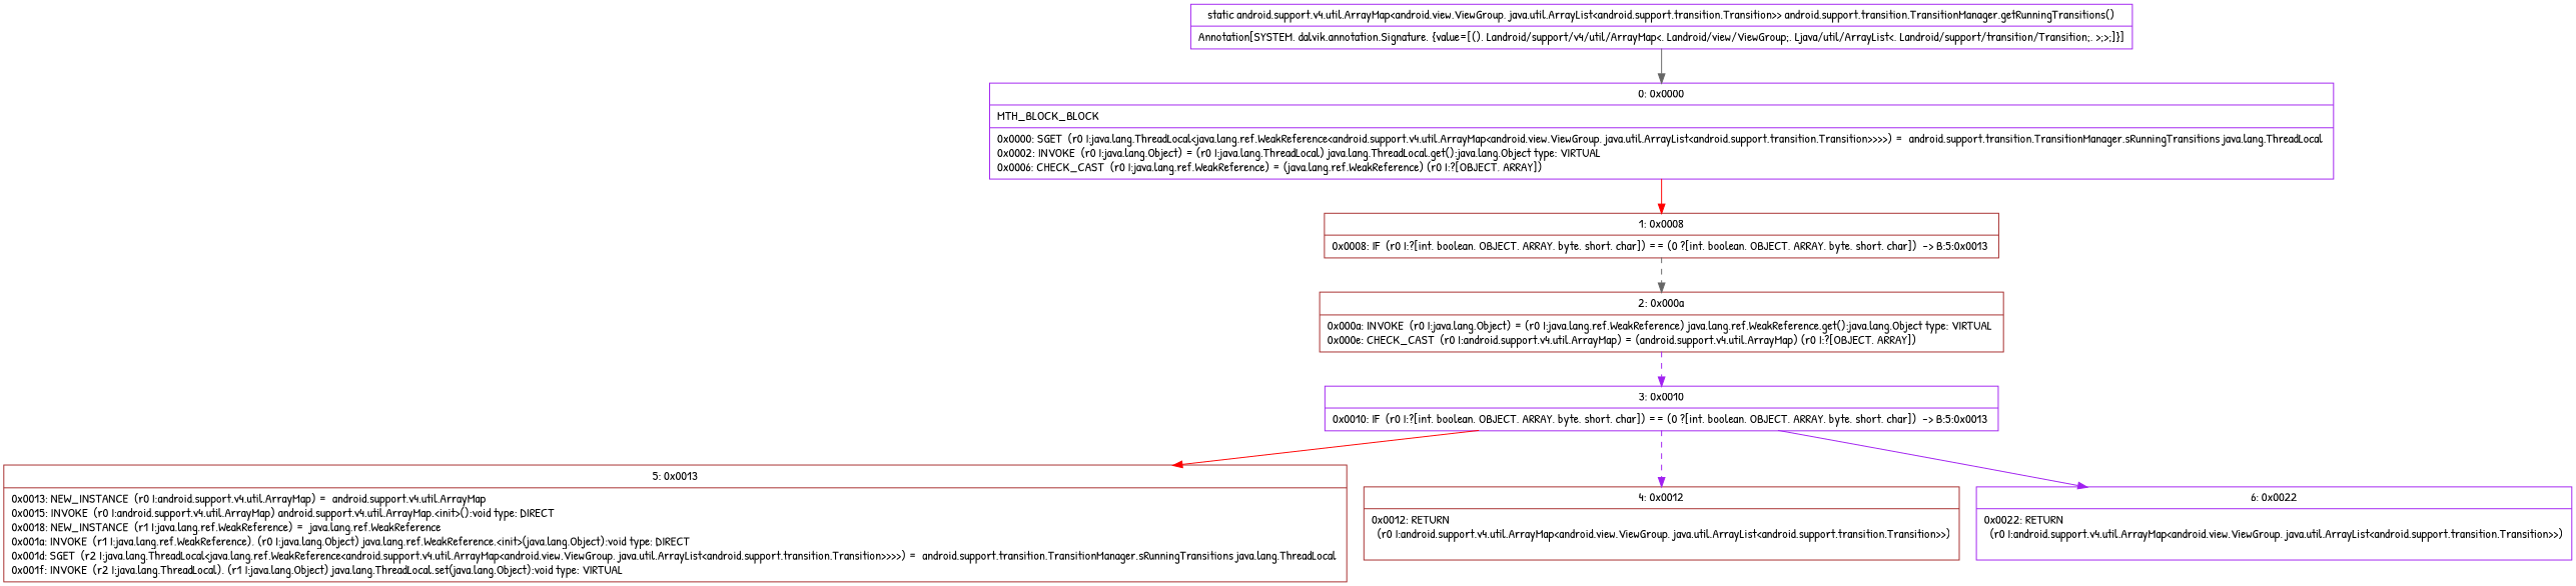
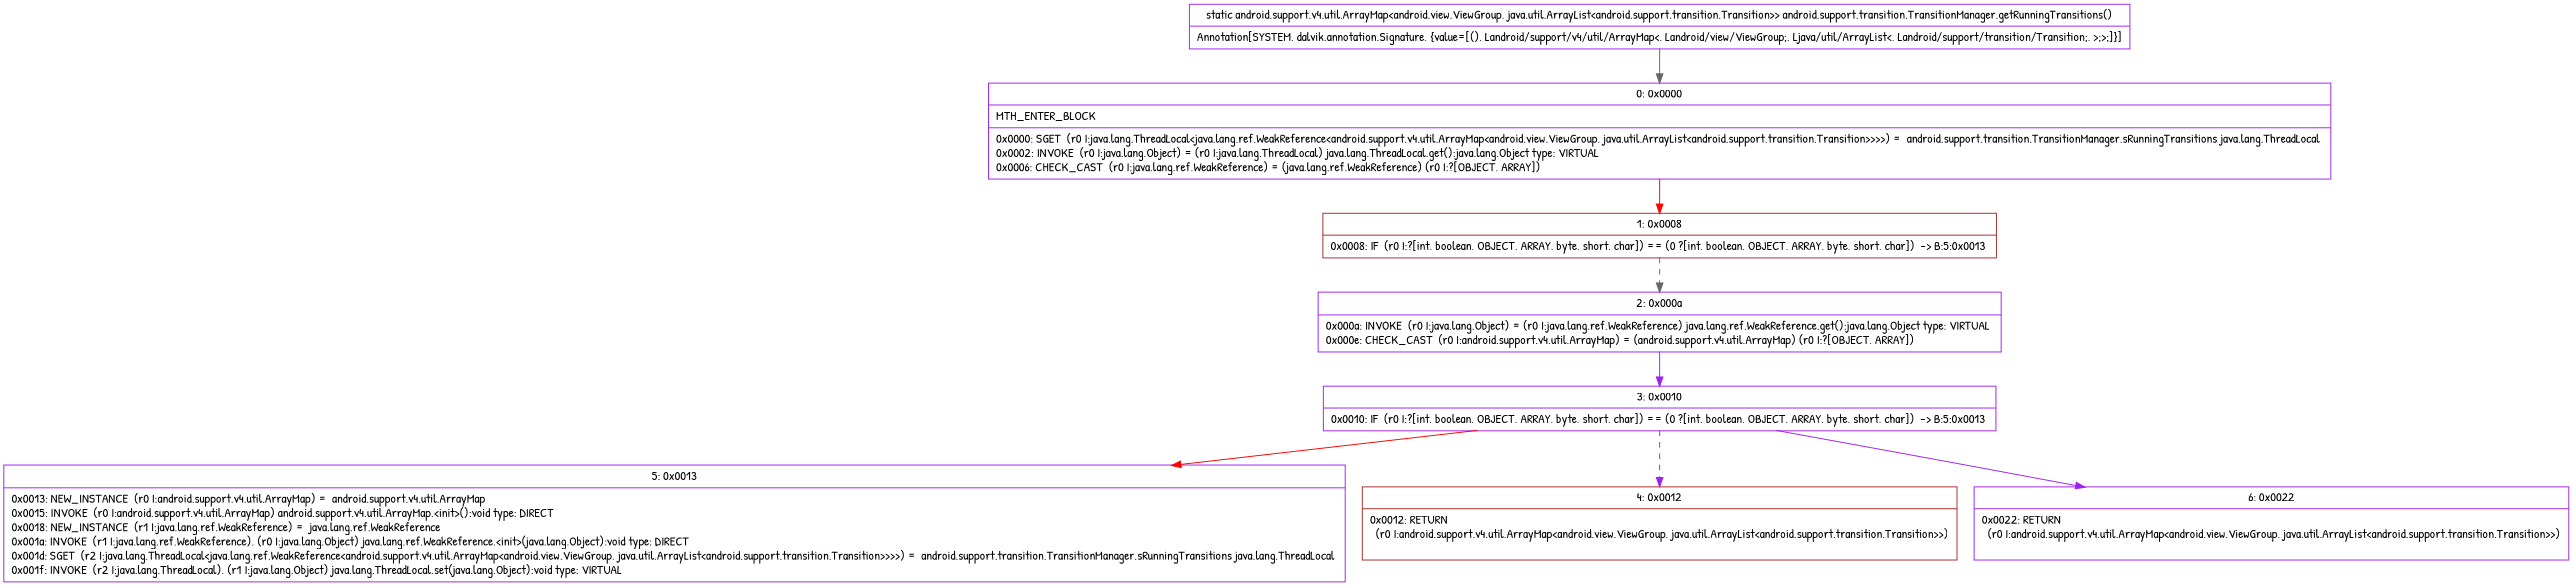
  digraph {
    fontname="Patrick Hand"
    node [color=purple fontname="Patrick Hand" shape=record]
    edge [color=purple fontname="Patrick Hand"]
-   n1 [label="{0\:\ 0x0000|MTH_BLOCK_BLOCK\l|0x0000: SGET  (r0 I:java.lang.ThreadLocal\<java.lang.ref.WeakReference\<android.support.v4.util.ArrayMap\<android.view.ViewGroup, java.util.ArrayList\<android.support.transition.Transition\>\>\>\>) =  android.support.transition.TransitionManager.sRunningTransitions java.lang.ThreadLocal \l0x0002: INVOKE  (r0 I:java.lang.Object) = (r0 I:java.lang.ThreadLocal) java.lang.ThreadLocal.get():java.lang.Object type: VIRTUAL \l0x0006: CHECK_CAST  (r0 I:java.lang.ref.WeakReference) = (java.lang.ref.WeakReference) (r0 I:?[OBJECT, ARRAY]) \l}"]
+   n1 [label="{0\:\ 0x0000|MTH_ENTER_BLOCK\l|0x0000: SGET  (r0 I:java.lang.ThreadLocal\<java.lang.ref.WeakReference\<android.support.v4.util.ArrayMap\<android.view.ViewGroup, java.util.ArrayList\<android.support.transition.Transition\>\>\>\>) =  android.support.transition.TransitionManager.sRunningTransitions java.lang.ThreadLocal \l0x0002: INVOKE  (r0 I:java.lang.Object) = (r0 I:java.lang.ThreadLocal) java.lang.ThreadLocal.get():java.lang.Object type: VIRTUAL \l0x0006: CHECK_CAST  (r0 I:java.lang.ref.WeakReference) = (java.lang.ref.WeakReference) (r0 I:?[OBJECT, ARRAY]) \l}"]
    n2 [color=brown label="{1\:\ 0x0008|0x0008: IF  (r0 I:?[int, boolean, OBJECT, ARRAY, byte, short, char]) == (0 ?[int, boolean, OBJECT, ARRAY, byte, short, char])  \-\> B:5:0x0013 \l}"]
-   n3 [color=brown label="{2\:\ 0x000a|0x000a: INVOKE  (r0 I:java.lang.Object) = (r0 I:java.lang.ref.WeakReference) java.lang.ref.WeakReference.get():java.lang.Object type: VIRTUAL \l0x000e: CHECK_CAST  (r0 I:android.support.v4.util.ArrayMap) = (android.support.v4.util.ArrayMap) (r0 I:?[OBJECT, ARRAY]) \l}"]
+   n3 [label="{2\:\ 0x000a|0x000a: INVOKE  (r0 I:java.lang.Object) = (r0 I:java.lang.ref.WeakReference) java.lang.ref.WeakReference.get():java.lang.Object type: VIRTUAL \l0x000e: CHECK_CAST  (r0 I:android.support.v4.util.ArrayMap) = (android.support.v4.util.ArrayMap) (r0 I:?[OBJECT, ARRAY]) \l}"]
    n4 [label="{3\:\ 0x0010|0x0010: IF  (r0 I:?[int, boolean, OBJECT, ARRAY, byte, short, char]) == (0 ?[int, boolean, OBJECT, ARRAY, byte, short, char])  \-\> B:5:0x0013 \l}"]
-   n5 [color=brown label="{5\:\ 0x0013|0x0013: NEW_INSTANCE  (r0 I:android.support.v4.util.ArrayMap) =  android.support.v4.util.ArrayMap \l0x0015: INVOKE  (r0 I:android.support.v4.util.ArrayMap) android.support.v4.util.ArrayMap.\<init\>():void type: DIRECT \l0x0018: NEW_INSTANCE  (r1 I:java.lang.ref.WeakReference) =  java.lang.ref.WeakReference \l0x001a: INVOKE  (r1 I:java.lang.ref.WeakReference), (r0 I:java.lang.Object) java.lang.ref.WeakReference.\<init\>(java.lang.Object):void type: DIRECT \l0x001d: SGET  (r2 I:java.lang.ThreadLocal\<java.lang.ref.WeakReference\<android.support.v4.util.ArrayMap\<android.view.ViewGroup, java.util.ArrayList\<android.support.transition.Transition\>\>\>\>) =  android.support.transition.TransitionManager.sRunningTransitions java.lang.ThreadLocal \l0x001f: INVOKE  (r2 I:java.lang.ThreadLocal), (r1 I:java.lang.Object) java.lang.ThreadLocal.set(java.lang.Object):void type: VIRTUAL \l}"]
+   n5 [label="{5\:\ 0x0013|0x0013: NEW_INSTANCE  (r0 I:android.support.v4.util.ArrayMap) =  android.support.v4.util.ArrayMap \l0x0015: INVOKE  (r0 I:android.support.v4.util.ArrayMap) android.support.v4.util.ArrayMap.\<init\>():void type: DIRECT \l0x0018: NEW_INSTANCE  (r1 I:java.lang.ref.WeakReference) =  java.lang.ref.WeakReference \l0x001a: INVOKE  (r1 I:java.lang.ref.WeakReference), (r0 I:java.lang.Object) java.lang.ref.WeakReference.\<init\>(java.lang.Object):void type: DIRECT \l0x001d: SGET  (r2 I:java.lang.ThreadLocal\<java.lang.ref.WeakReference\<android.support.v4.util.ArrayMap\<android.view.ViewGroup, java.util.ArrayList\<android.support.transition.Transition\>\>\>\>) =  android.support.transition.TransitionManager.sRunningTransitions java.lang.ThreadLocal \l0x001f: INVOKE  (r2 I:java.lang.ThreadLocal), (r1 I:java.lang.Object) java.lang.ThreadLocal.set(java.lang.Object):void type: VIRTUAL \l}"]
    n6 [color=brown label="{4\:\ 0x0012|0x0012: RETURN  \l  (r0 I:android.support.v4.util.ArrayMap\<android.view.ViewGroup, java.util.ArrayList\<android.support.transition.Transition\>\>)\l \l}"]
    n7 [label="{6\:\ 0x0022|0x0022: RETURN  \l  (r0 I:android.support.v4.util.ArrayMap\<android.view.ViewGroup, java.util.ArrayList\<android.support.transition.Transition\>\>)\l \l}"]
    n8 [label="{static android.support.v4.util.ArrayMap\<android.view.ViewGroup, java.util.ArrayList\<android.support.transition.Transition\>\> android.support.transition.TransitionManager.getRunningTransitions()  | Annotation[SYSTEM, dalvik.annotation.Signature, \{value=[(), Landroid\/support\/v4\/util\/ArrayMap\<, Landroid\/view\/ViewGroup;, Ljava\/util\/ArrayList\<, Landroid\/support\/transition\/Transition;, \>;\>;]\}]\l}"]
    n1 -> n2 [color=red]
    n2 -> n3 [color=gray40 style=dashed]
-   n3 -> n4 [style=dashed]
+   n3 -> n4
    n4 -> n5 [color=red]
    n4 -> n6 [style=dashed]
    n4 -> n7
    n8 -> n1 [color=gray40]
  }
